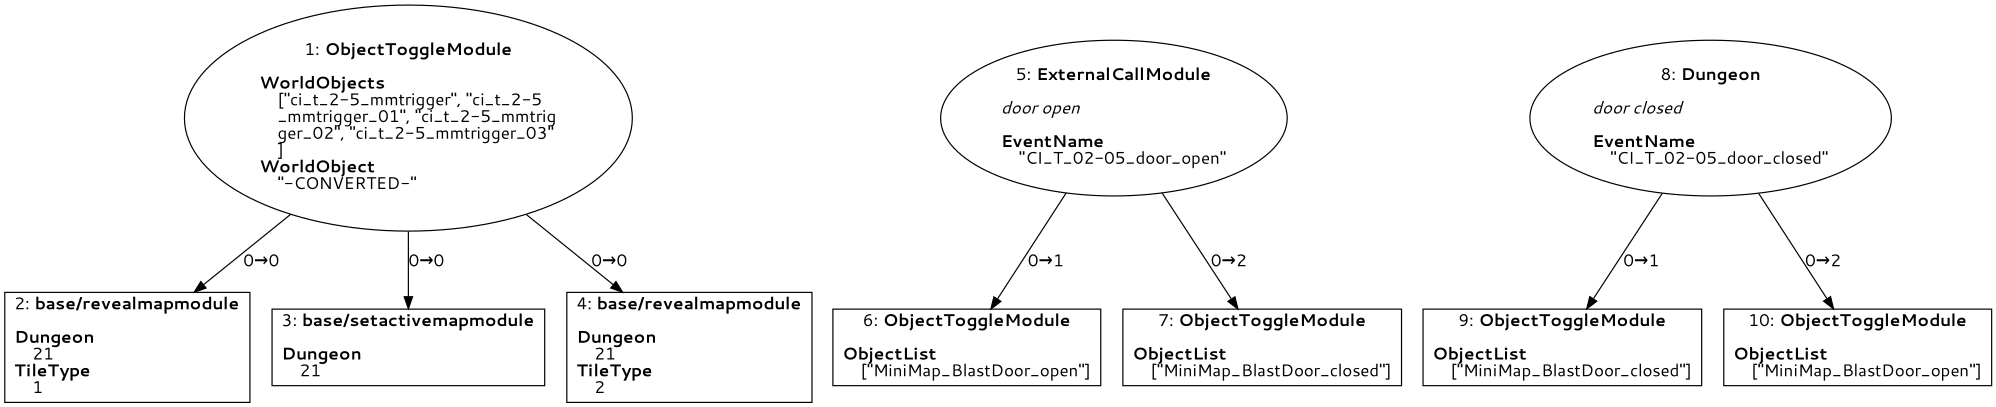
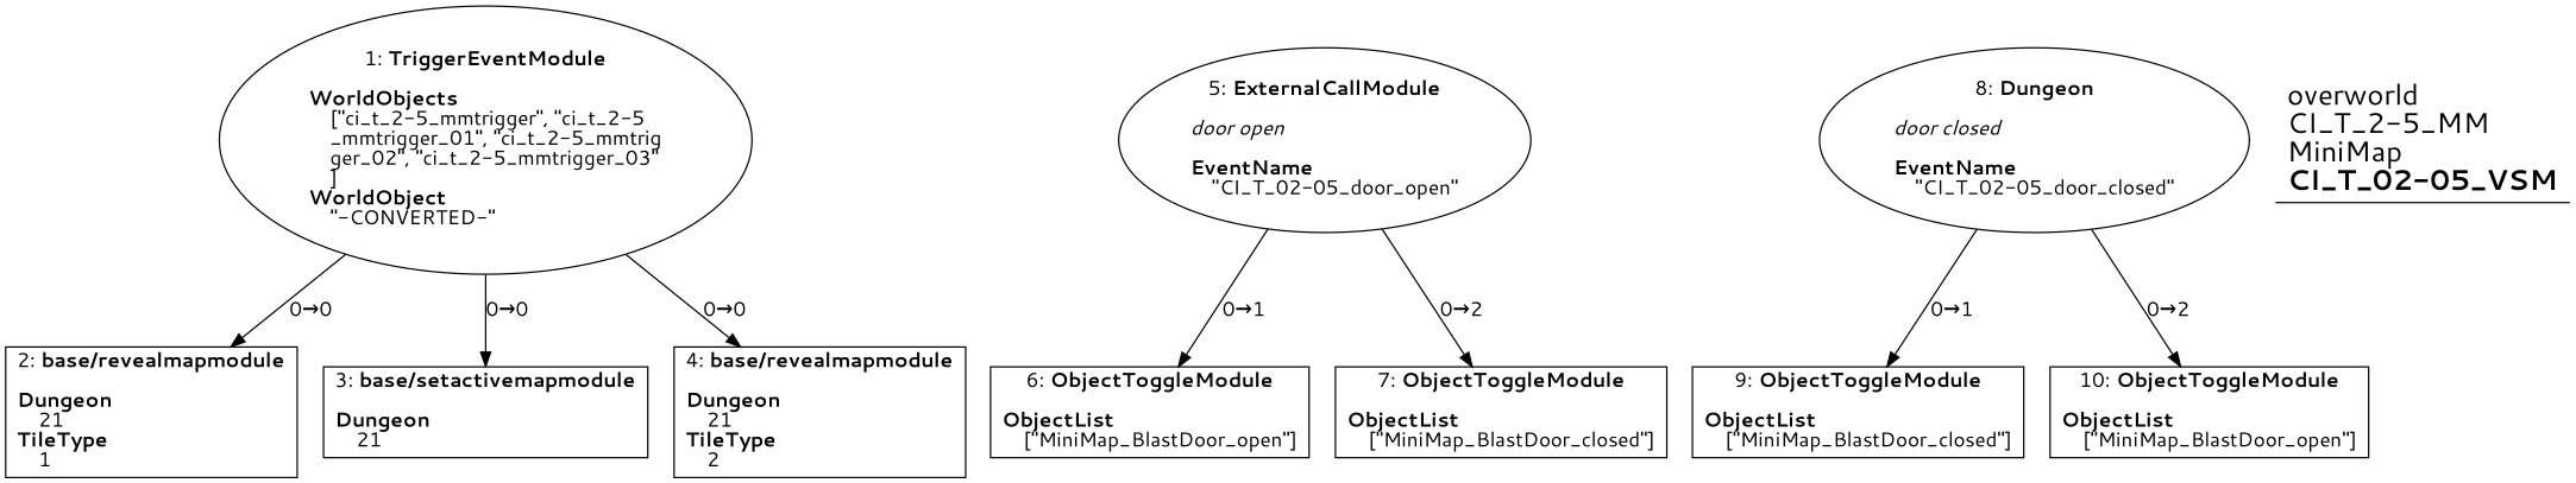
  digraph {
    fontname="Segoe UI"
    splines=spline
    node [fontname="Segoe UI" shape=box]
    edge [fontname="Segoe UI"]
-   n1 [label=<1: <b>ObjectToggleModule</b><br/><br/><b>WorldObjects</b><br align="left"/>    [&quot;ci_t_2-5_mmtrigger&quot;, &quot;ci_t_2-5<br align="left"/>    _mmtrigger_01&quot;, &quot;ci_t_2-5_mmtrig<br align="left"/>    ger_02&quot;, &quot;ci_t_2-5_mmtrigger_03&quot;<br align="left"/>    ]<br align="left"/><b>WorldObject</b><br align="left"/>    &quot;-CONVERTED-&quot;<br align="left"/>> shape=oval]
+   n1 [label=<1: <b>TriggerEventModule</b><br/><br/><b>WorldObjects</b><br align="left"/>    [&quot;ci_t_2-5_mmtrigger&quot;, &quot;ci_t_2-5<br align="left"/>    _mmtrigger_01&quot;, &quot;ci_t_2-5_mmtrig<br align="left"/>    ger_02&quot;, &quot;ci_t_2-5_mmtrigger_03&quot;<br align="left"/>    ]<br align="left"/><b>WorldObject</b><br align="left"/>    &quot;-CONVERTED-&quot;<br align="left"/>> shape=oval]
    n2 [label=<2: <b>base/revealmapmodule</b><br/><br/><b>Dungeon</b><br align="left"/>    21<br align="left"/><b>TileType</b><br align="left"/>    1<br align="left"/>>]
    n3 [label=<3: <b>base/setactivemapmodule</b><br/><br/><b>Dungeon</b><br align="left"/>    21<br align="left"/>>]
    n4 [label=<4: <b>base/revealmapmodule</b><br/><br/><b>Dungeon</b><br align="left"/>    21<br align="left"/><b>TileType</b><br align="left"/>    2<br align="left"/>>]
    n5 [label=<5: <b>ExternalCallModule</b><br/><br/><i>door open<br align="left"/></i><br align="left"/><b>EventName</b><br align="left"/>    &quot;CI_T_02-05_door_open&quot;<br align="left"/>> shape=oval]
    n6 [label=<6: <b>ObjectToggleModule</b><br/><br/><b>ObjectList</b><br align="left"/>    [&quot;MiniMap_BlastDoor_open&quot;]<br align="left"/>>]
    n7 [label=<7: <b>ObjectToggleModule</b><br/><br/><b>ObjectList</b><br align="left"/>    [&quot;MiniMap_BlastDoor_closed&quot;]<br align="left"/>>]
    n8 [label=<8: <b>Dungeon</b><br/><br/><i>door closed<br align="left"/></i><br align="left"/><b>EventName</b><br align="left"/>    &quot;CI_T_02-05_door_closed&quot;<br align="left"/>> shape=oval]
    n9 [label=<9: <b>ObjectToggleModule</b><br/><br/><b>ObjectList</b><br align="left"/>    [&quot;MiniMap_BlastDoor_closed&quot;]<br align="left"/>>]
    n10 [label=<10: <b>ObjectToggleModule</b><br/><br/><b>ObjectList</b><br align="left"/>    [&quot;MiniMap_BlastDoor_open&quot;]<br align="left"/>>]
+   n11 [label=<<font point-size="20">overworld<br align="left"/>CI_T_2-5_MM<br align="left"/>MiniMap<br align="left"/><b>CI_T_02-05_VSM</b><br align="left"/></font>> shape=underline]
    n1 -> n2 [label="0→0"]
    n1 -> n3 [label="0→0"]
    n1 -> n4 [label="0→0"]
    n5 -> n6 [label="0→1"]
    n5 -> n7 [label="0→2"]
    n8 -> n9 [label="0→1"]
    n8 -> n10 [label="0→2"]
  }
